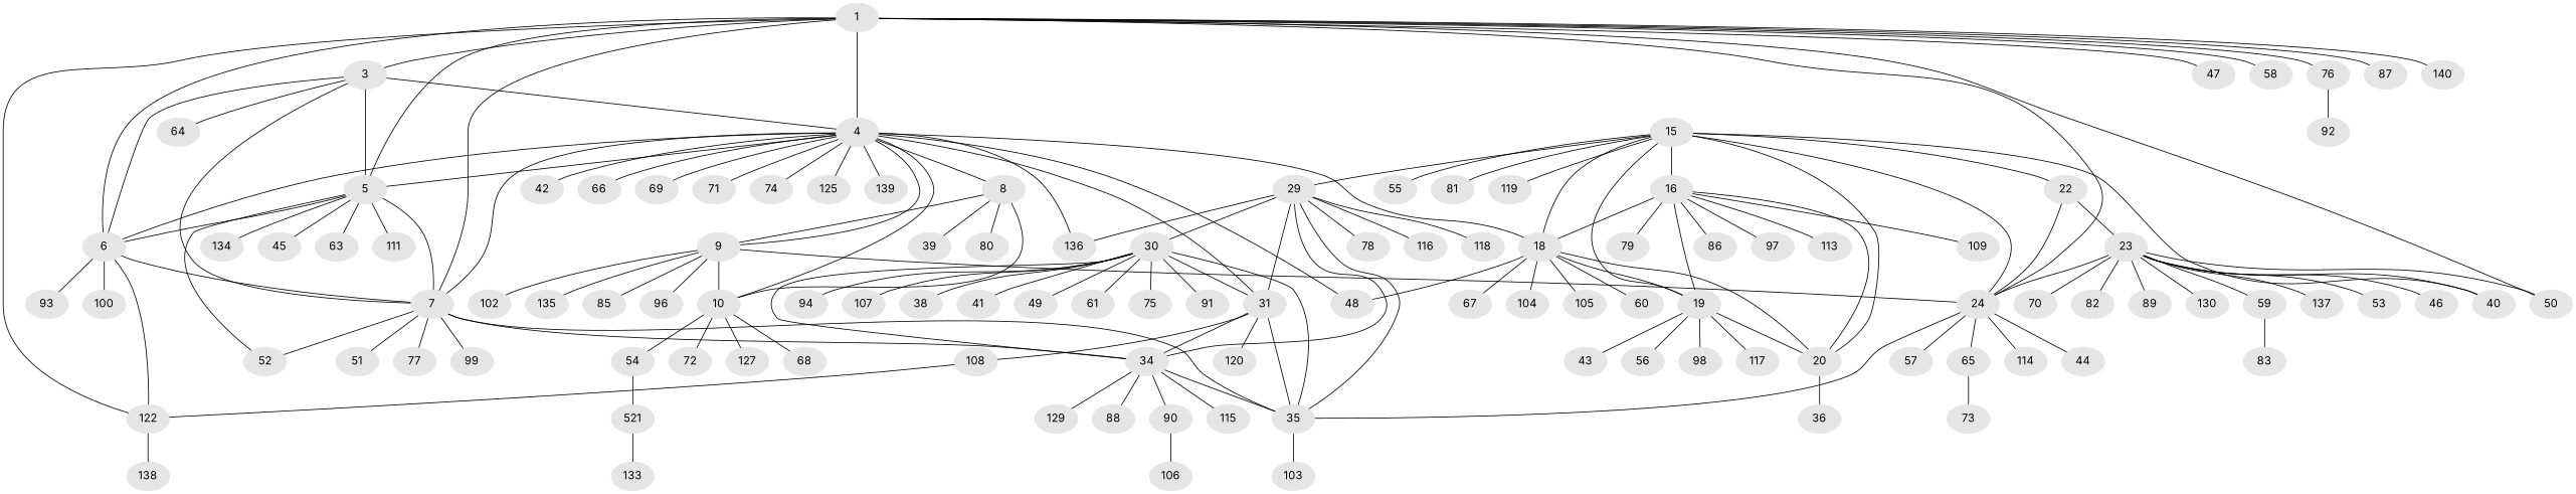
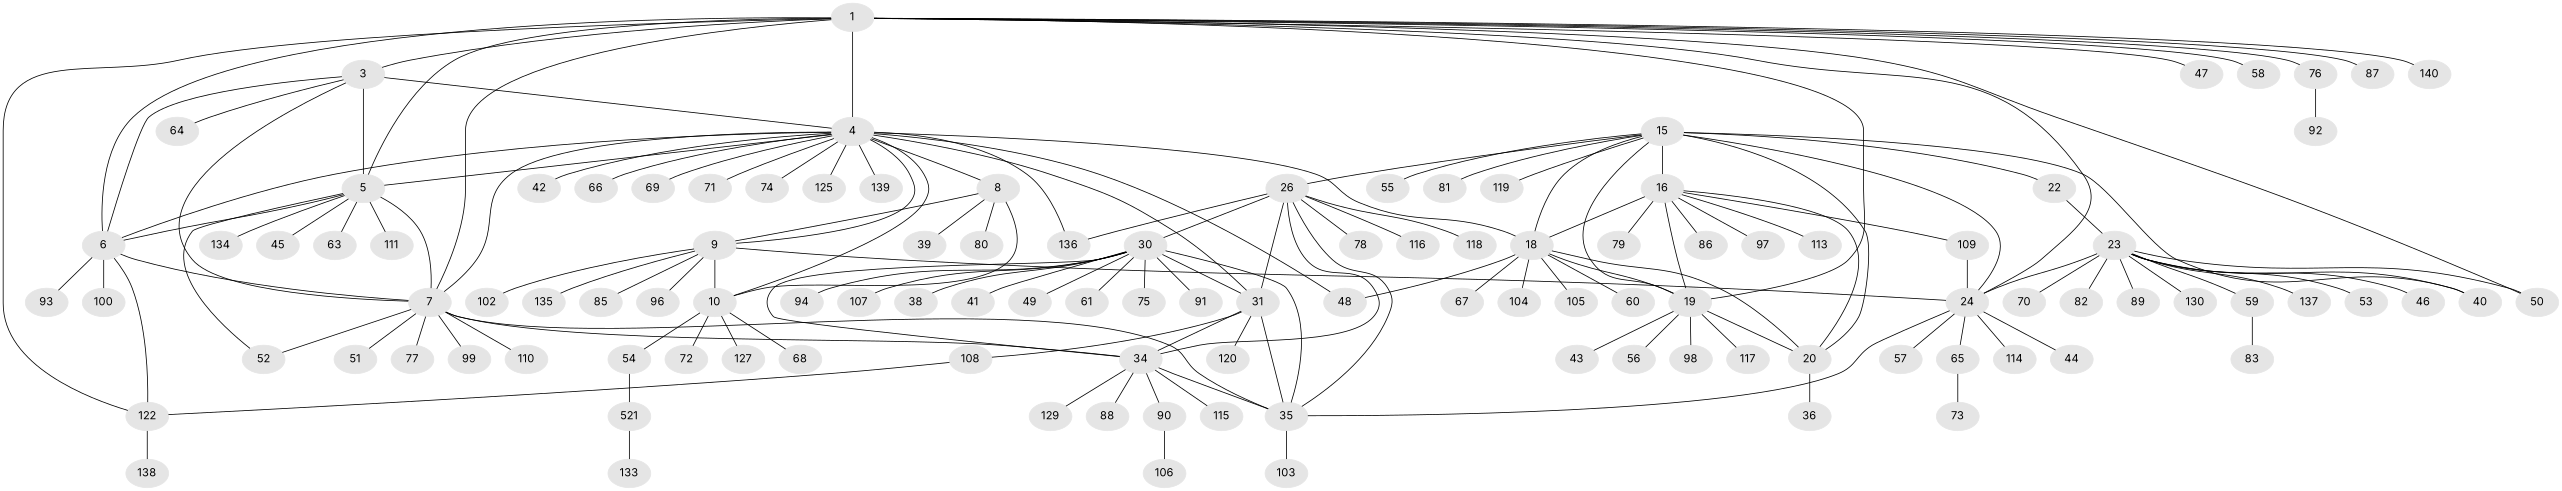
  graph {
    fontname=Inter
    node [color=gray90 fontname=Inter style=filled]
    edge [fontname=Inter]
    1 [super="+2"]
    3
    4 [super="+12"]
    5 [super="+124"]
    6 [super="+123"]
    7 [super="+37"]
    19 [super="+21"]
    24 [super="+25"]
    47
    50 [super="+84"]
    58
    76
    87
    122 [super="+128"]
    140
    64
    8 [super="+14"]
    9 [super="+13"]
    10 [super="+11"]
    18 [super="+62"]
    31 [super="+32"]
    42
    48
    66
    69
    71
    74
    125
    136
    139
    45
    52
    63
    111
    134
    93
    100
    34 [super="+112"]
    35
    51
    77
    99
+   110
    20
    43
    56
    98
    117
    44
    57
    65
    114
    92 [super="+131"]
    138
    39
    80
    85
    96
    102
    135
    54
    68
    72
    127
    60
    67
    104
    105
    108
    120
    88
    90
    115
    129
    103
    n76 [label=521 super="+126"]
    15 [super="+28"]
    16 [super="+17"]
    22 [super="+27"]
-   29 [super="+101"]
+   29 [super="+101" label=26]
    55
    81
    119
    40
    79
    86
    97
    109
    113
    36
    23 [super="+26"]
    46
    53
    59
    70
    82
    89
    130
    137
    30 [super="+33"]
    78
    116 [super="+132"]
    118
    83
    73
    38
    41
    49
    61
    75
    91 [super="+95"]
    94
    107
    106
    133
    1 -- 3 [weight=2]
    1 -- 4 [weight=2]
    1 -- 5 [weight=2]
    1 -- 6 [weight=2]
    1 -- 7 [weight=2]
+   1 -- 19
    1 -- 24
    1 -- 47
    1 -- 50
    1 -- 58
    1 -- 76
    1 -- 87
    1 -- 122
    1 -- 140
    3 -- 4
    3 -- 5
    3 -- 6
    3 -- 7
    3 -- 64
    4 -- 5
    4 -- 6
    4 -- 7
    4 -- 8 [weight=2]
    4 -- 9 [weight=2]
    4 -- 10 [weight=2]
    4 -- 18
    4 -- 31
    4 -- 42
    4 -- 48
    4 -- 66
    4 -- 69
    4 -- 71
    4 -- 74
    4 -- 125
    4 -- 136
    4 -- 139
    5 -- 6
    5 -- 7
    5 -- 45
    5 -- 52
    5 -- 63
    5 -- 111
    5 -- 134
    6 -- 7
    6 -- 122
    6 -- 93
    6 -- 100
    7 -- 52
    7 -- 34
    7 -- 35
    7 -- 51
    7 -- 77
    7 -- 99
+   7 -- 110
    19 -- 20 [weight=2]
    19 -- 43
    19 -- 56
    19 -- 98
    19 -- 117
    24 -- 35
    24 -- 44
    24 -- 57
    24 -- 65
    24 -- 114
    76 -- 92
    122 -- 138
    8 -- 9 [weight=4]
    8 -- 10 [weight=4]
    8 -- 39
    8 -- 80
    9 -- 24
    9 -- 10 [weight=4]
    9 -- 85
    9 -- 96
    9 -- 102
    9 -- 135
    10 -- 54
    10 -- 68
    10 -- 72
    10 -- 127
    18 -- 19 [weight=2]
    18 -- 48
    18 -- 20
    18 -- 60
    18 -- 67
    18 -- 104
    18 -- 105
    31 -- 34 [weight=2]
    31 -- 35 [weight=2]
    31 -- 108
    31 -- 120
    34 -- 35
    34 -- 88
    34 -- 90
    34 -- 115
    34 -- 129
    35 -- 103
    20 -- 36
    65 -- 73
    54 -- n76
    108 -- 122
    90 -- 106
    n76 -- 133
    15 -- 19 [weight=2]
    15 -- 24 [weight=2]
    15 -- 18
    15 -- 20
    15 -- 16 [weight=2]
    15 -- 22 [weight=2]
    15 -- 29
    15 -- 55
    15 -- 81
    15 -- 119
    15 -- 40 [weight=2]
    16 -- 19 [weight=4]
    16 -- 18 [weight=2]
    16 -- 20 [weight=2]
    16 -- 79
    16 -- 86
    16 -- 97
    16 -- 109
    16 -- 113
-   22 -- 24 [weight=4]
+   109 -- 24 [weight=4]
    22 -- 23 [weight=4]
    29 -- 31 [weight=2]
    29 -- 136
    29 -- 34
    29 -- 35
    29 -- 30 [weight=2]
    29 -- 78
    29 -- 116
    29 -- 118
    23 -- 24 [weight=4]
    23 -- 50
    23 -- 40
    23 -- 46
    23 -- 53
    23 -- 59
    23 -- 70
    23 -- 82
    23 -- 89
    23 -- 130
    23 -- 137
    59 -- 83
    30 -- 31 [weight=4]
    30 -- 34 [weight=2]
    30 -- 35 [weight=2]
    30 -- 38
    30 -- 41
    30 -- 49
    30 -- 61
    30 -- 75
    30 -- 91
    30 -- 94
    30 -- 107
  }
